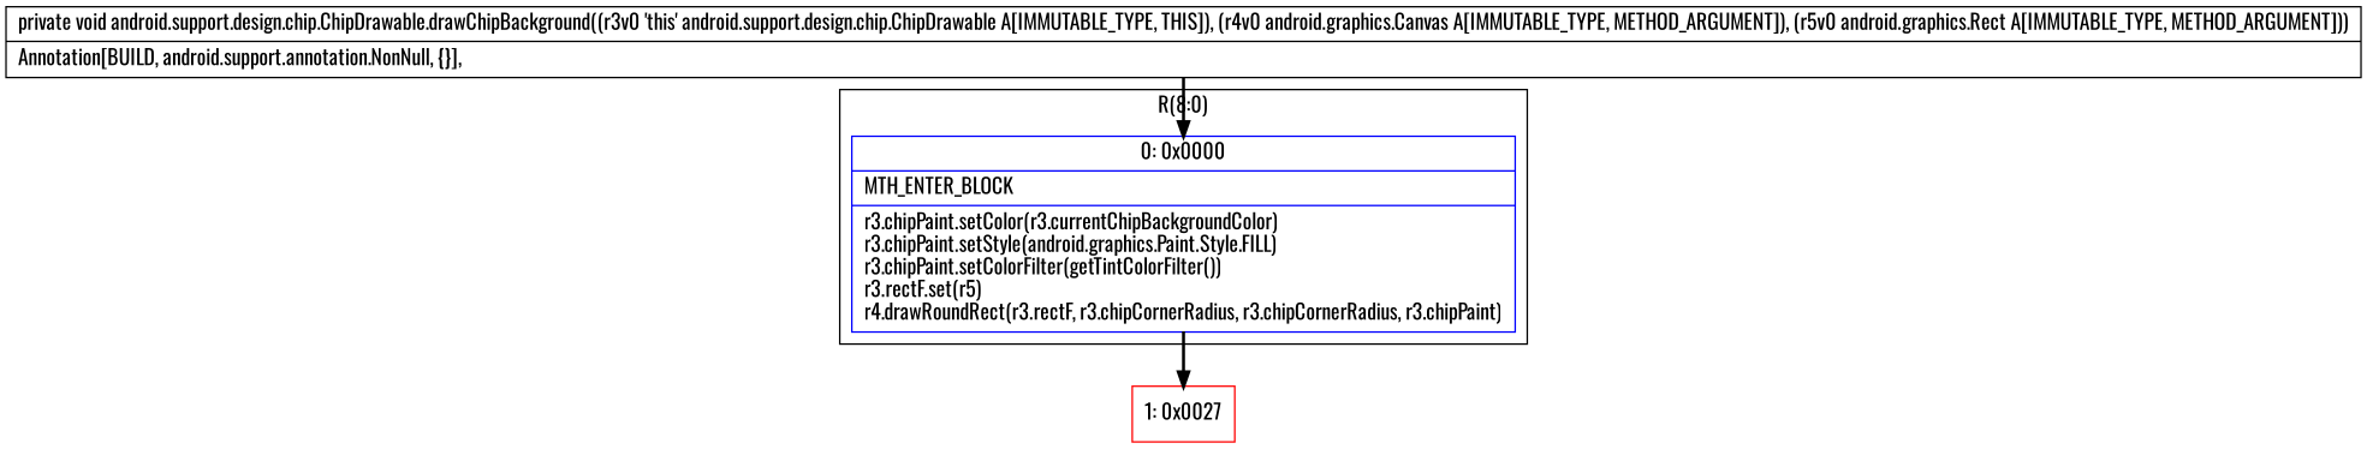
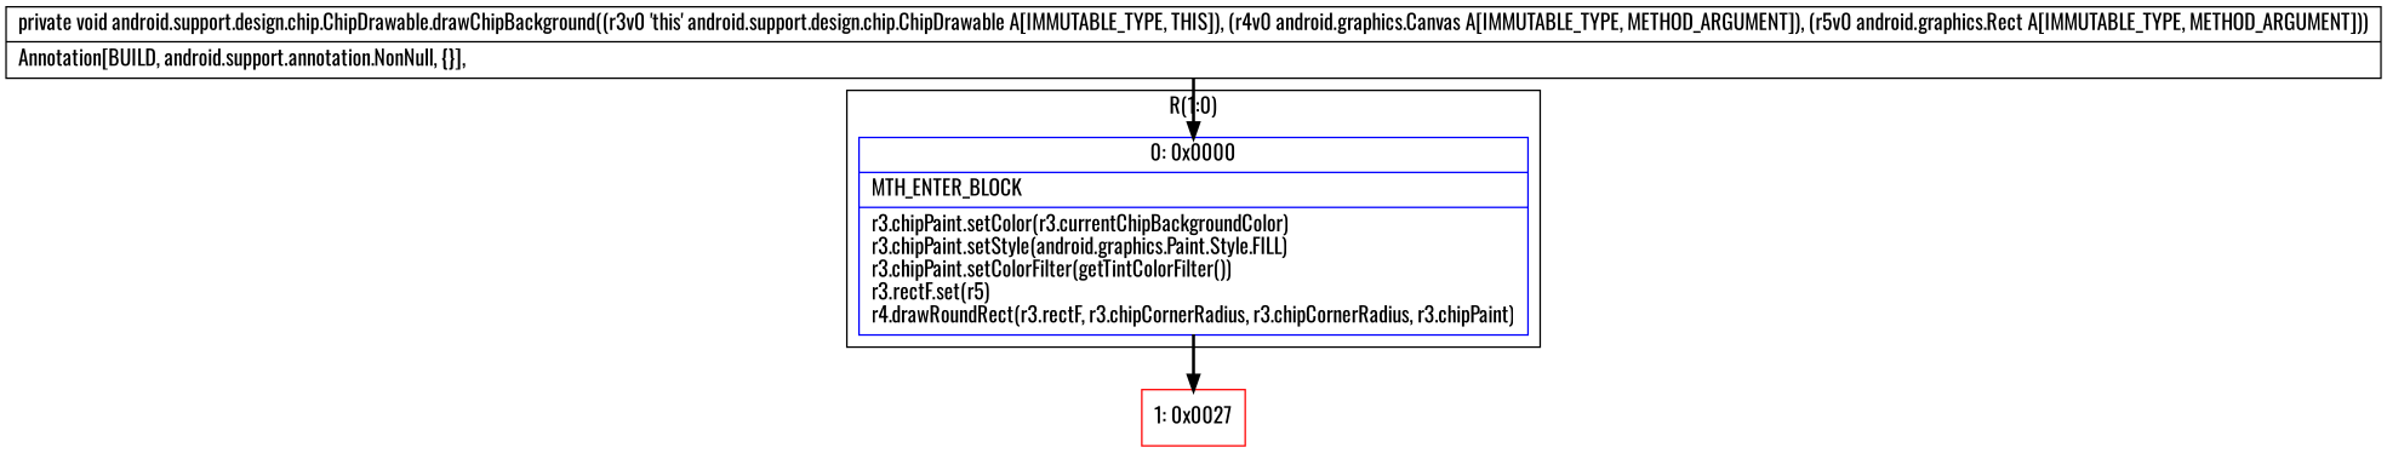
  digraph {
    fontname=Oswald
    node [shape=record fontname=Oswald]
    edge [style=bold fontname=Oswald]
    n1 [color=blue label="{0\:\ 0x0000|MTH_ENTER_BLOCK\l|r3.chipPaint.setColor(r3.currentChipBackgroundColor)\lr3.chipPaint.setStyle(android.graphics.Paint.Style.FILL)\lr3.chipPaint.setColorFilter(getTintColorFilter())\lr3.rectF.set(r5)\lr4.drawRoundRect(r3.rectF, r3.chipCornerRadius, r3.chipCornerRadius, r3.chipPaint)\l}"]
    n2 [color=red label="{1\:\ 0x0027}"]
    n3 [label="{private void android.support.design.chip.ChipDrawable.drawChipBackground((r3v0 'this' android.support.design.chip.ChipDrawable A[IMMUTABLE_TYPE, THIS]), (r4v0 android.graphics.Canvas A[IMMUTABLE_TYPE, METHOD_ARGUMENT]), (r5v0 android.graphics.Rect A[IMMUTABLE_TYPE, METHOD_ARGUMENT]))  | Annotation[BUILD, android.support.annotation.NonNull, \{\}], \l}"]
    subgraph cluster_1 {
-     label="R(8:0)"
+     label="R(1:0)"
      n1
    }
    n1 -> n2
    n3 -> n1
  }
